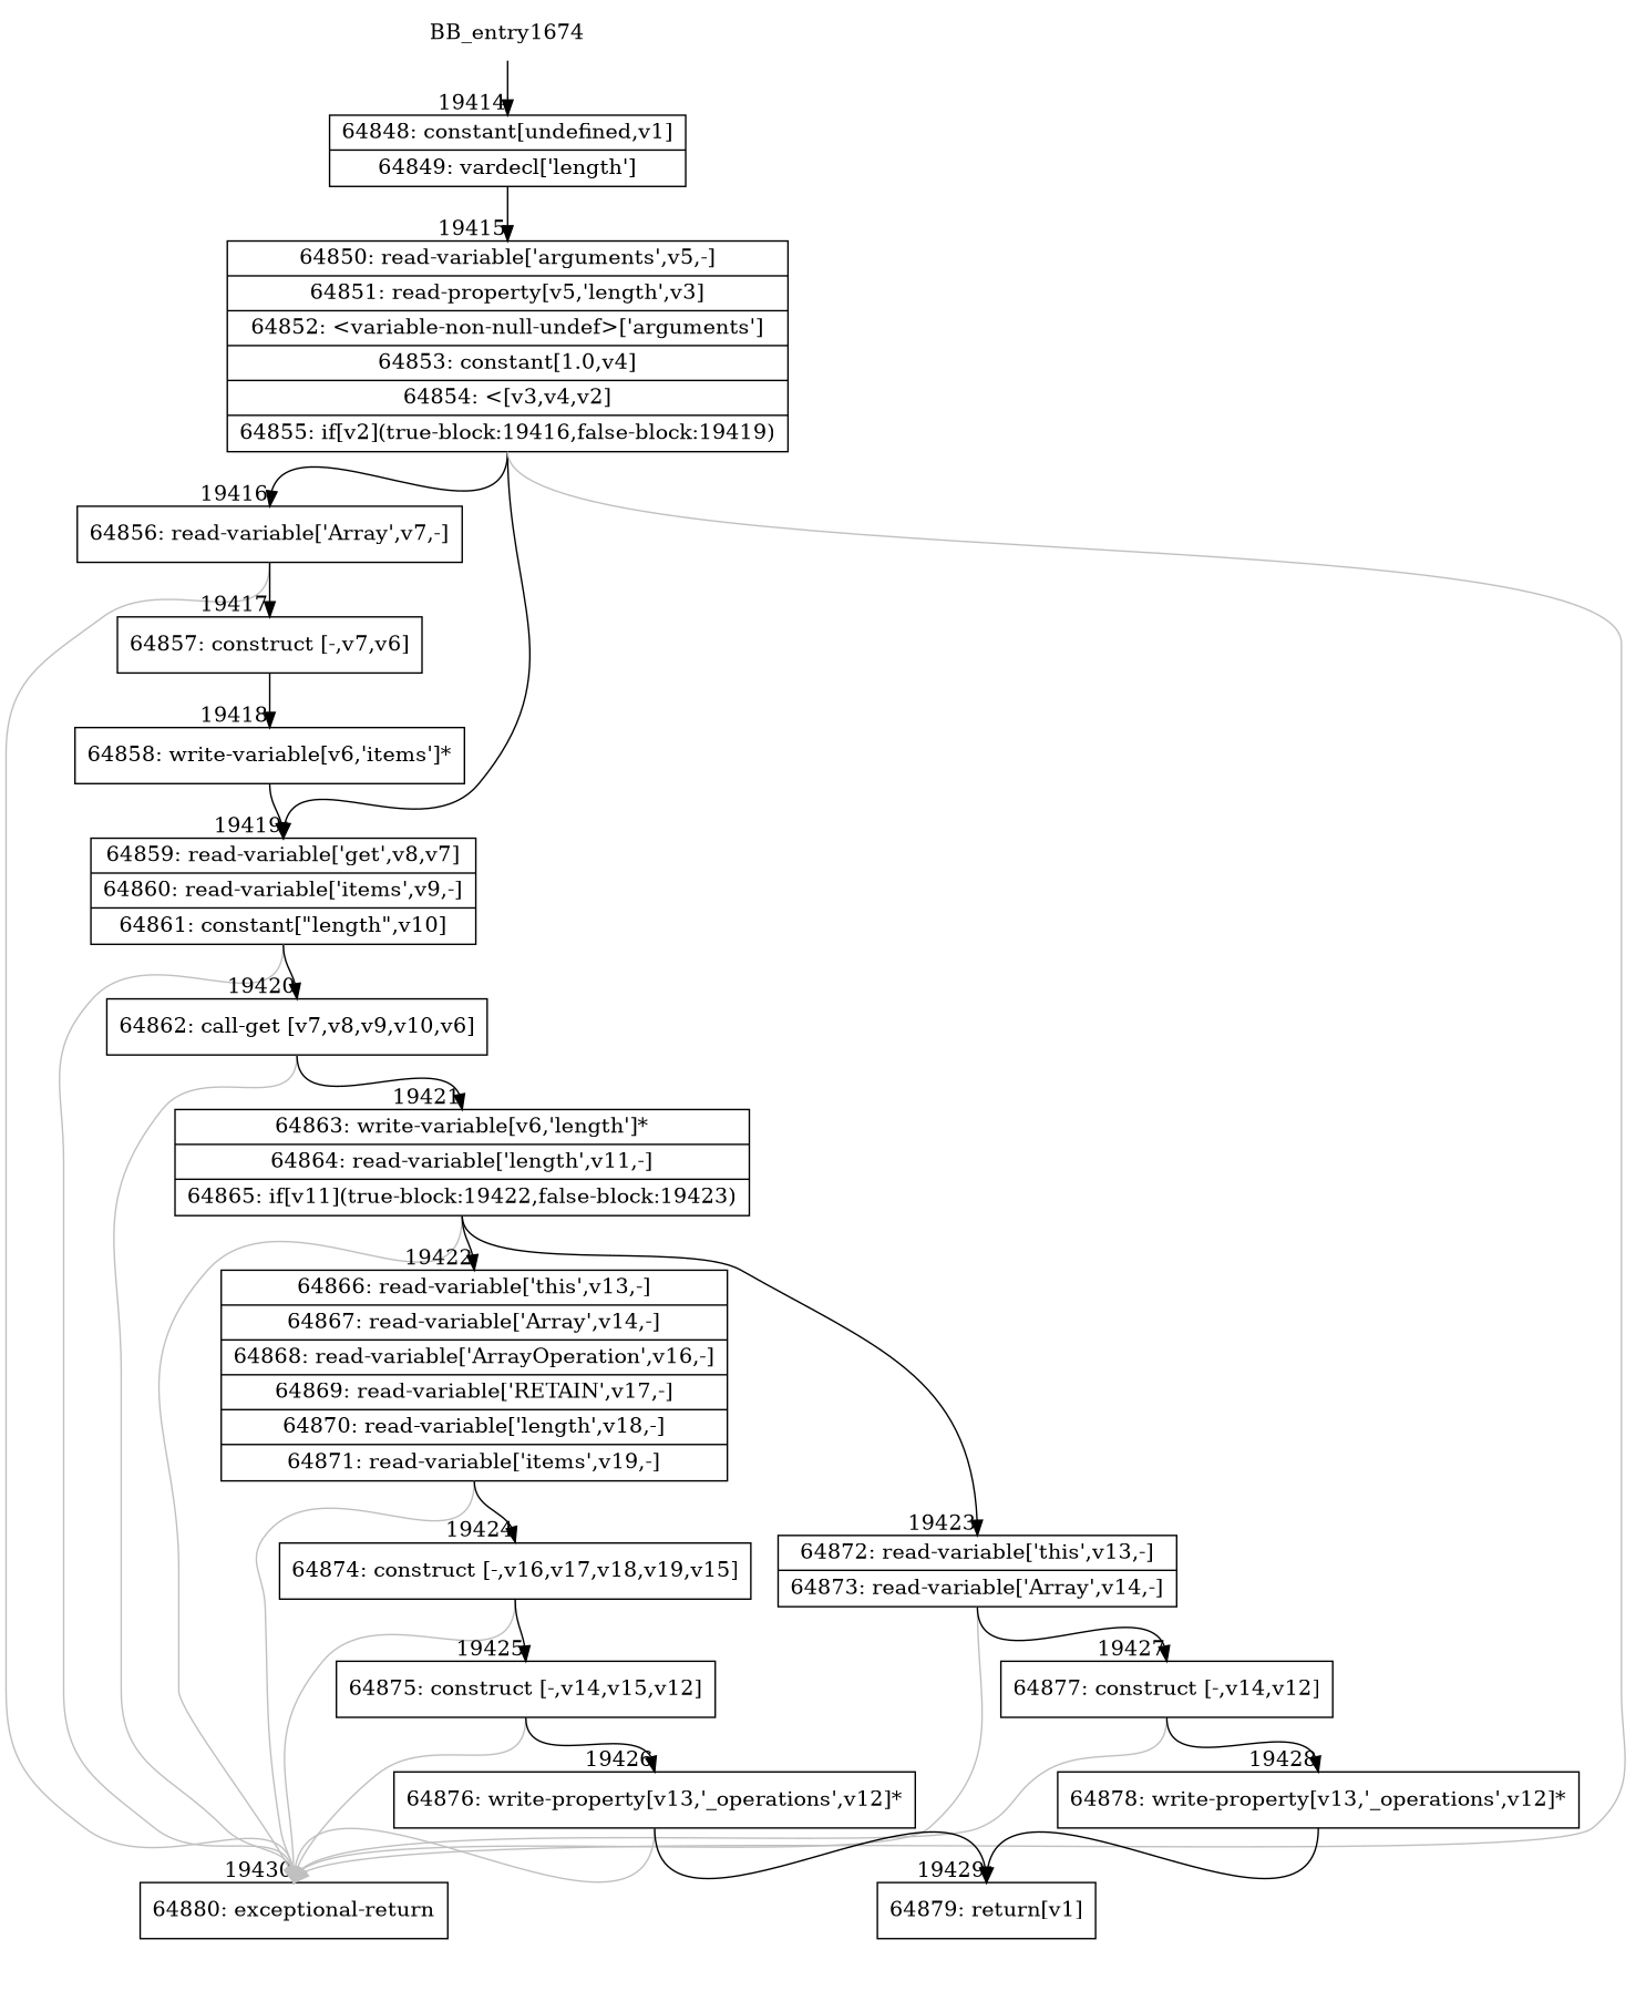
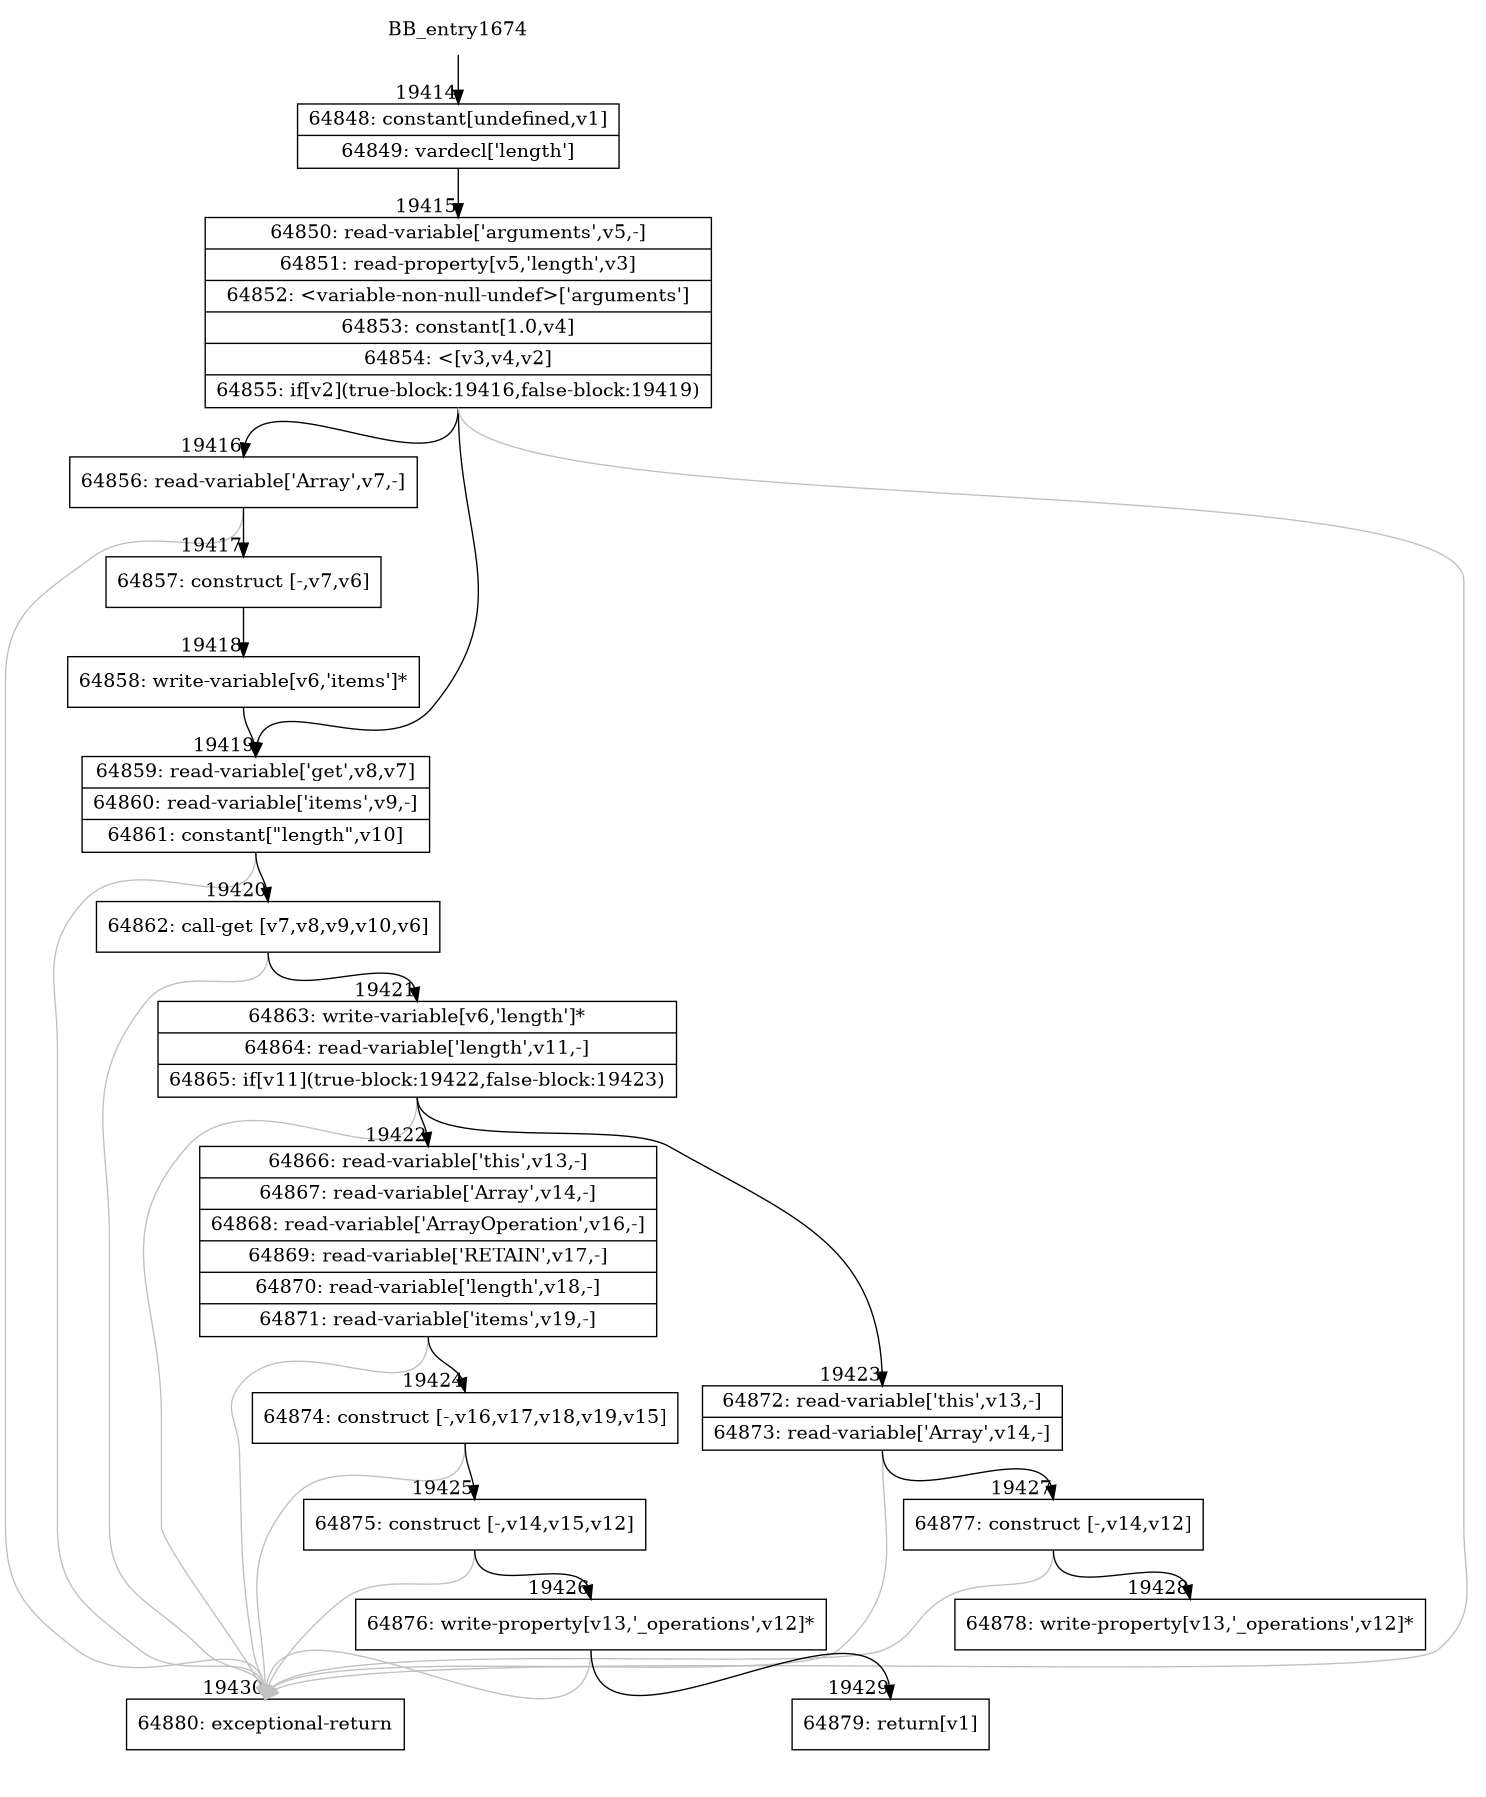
  digraph {
    rankdir=TD
    node [shape=record]
    edge [headport=n tailport=s]
    BB_entry1674 [shape=none]
    n2 [label="{64848: constant[undefined,v1]|64849: vardecl['length']}"]
    n3 [label="{64850: read-variable['arguments',v5,-]|64851: read-property[v5,'length',v3]|64852: \<variable-non-null-undef\>['arguments']|64853: constant[1.0,v4]|64854: \<[v3,v4,v2]|64855: if[v2](true-block:19416,false-block:19419)}"]
    n4 [label="{64856: read-variable['Array',v7,-]}"]
    n5 [label="{64859: read-variable['get',v8,v7]|64860: read-variable['items',v9,-]|64861: constant[\"length\",v10]}"]
    n6 [label="{64880: exceptional-return}"]
    n7 [label="{64857: construct [-,v7,v6]}"]
    n8 [label="{64862: call-get [v7,v8,v9,v10,v6]}"]
    n9 [label="{64858: write-variable[v6,'items']*}"]
    n10 [label="{64863: write-variable[v6,'length']*|64864: read-variable['length',v11,-]|64865: if[v11](true-block:19422,false-block:19423)}"]
    n11 [label="{64866: read-variable['this',v13,-]|64867: read-variable['Array',v14,-]|64868: read-variable['ArrayOperation',v16,-]|64869: read-variable['RETAIN',v17,-]|64870: read-variable['length',v18,-]|64871: read-variable['items',v19,-]}"]
    n12 [label="{64872: read-variable['this',v13,-]|64873: read-variable['Array',v14,-]}"]
    n13 [label="{64874: construct [-,v16,v17,v18,v19,v15]}"]
    n14 [label="{64877: construct [-,v14,v12]}"]
    n15 [label="{64875: construct [-,v14,v15,v12]}"]
    n16 [label="{64878: write-property[v13,'_operations',v12]*}"]
    n17 [label="{64876: write-property[v13,'_operations',v12]*}"]
    n18 [label="{64879: return[v1]}"]
    BB_entry1674 -> n2 [headlabel="    19414"]
    n2 -> n3 [headlabel="      19415"]
    n3 -> n4 [headlabel="      19416"]
    n3 -> n5 [headlabel="      19419"]
    n3 -> n6 [color=gray headlabel="      19430"]
    n4 -> n6 [color=gray]
    n4 -> n7 [headlabel="      19417"]
    n5 -> n6 [color=gray]
    n5 -> n8 [headlabel="      19420"]
    n7 -> n9 [headlabel="      19418"]
    n8 -> n6 [color=gray]
    n8 -> n10 [headlabel="      19421"]
    n9 -> n5
    n10 -> n6 [color=gray]
    n10 -> n11 [headlabel="      19422"]
    n10 -> n12 [headlabel="      19423"]
    n11 -> n6 [color=gray]
    n11 -> n13 [headlabel="      19424"]
    n12 -> n6 [color=gray]
    n12 -> n14 [headlabel="      19427"]
    n13 -> n6 [color=gray]
    n13 -> n15 [headlabel="      19425"]
    n14 -> n6 [color=gray]
    n14 -> n16 [headlabel="      19428"]
    n15 -> n6 [color=gray]
    n15 -> n17 [headlabel="      19426"]
-   n16 -> n18
    n17 -> n6 [color=gray]
    n17 -> n18 [headlabel="      19429"]
  }
